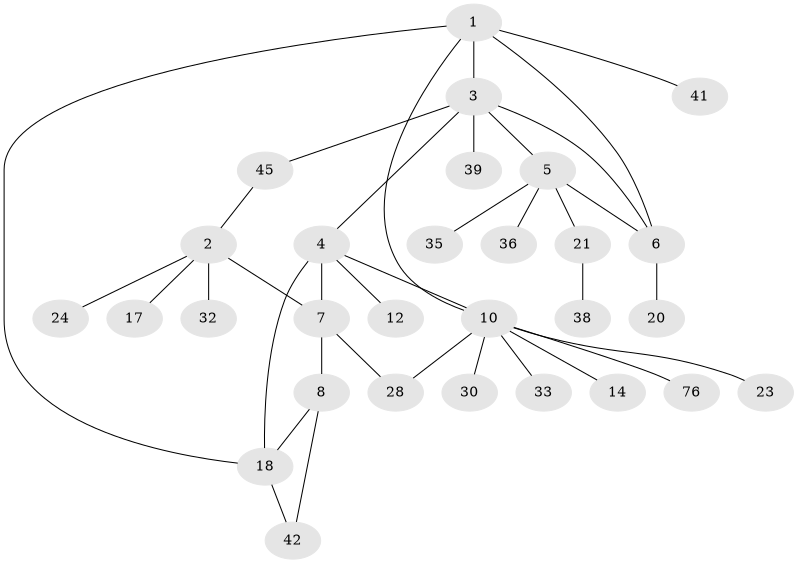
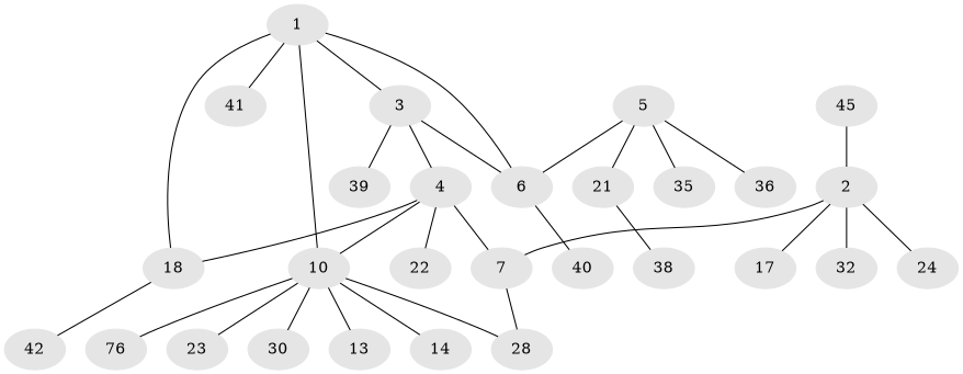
  graph {
    node [color=gray90 style=filled]
    1 [super="+34"]
    3 [super="+26"]
    6 [super="+15"]
    10 [super="+19"]
    18
    41
    2 [super="+24"]
    7 [super="+33"]
    17
    32
    n11 [label=24]
    39
    4 [super="+37"]
    5 [super="+29"]
    45
-   20 [super="+47"]
+   20 [super="+47" label=40]
    28 [super="+43"]
-   13 [label=33]
+   13
    14
    n20 [label=76]
    23
    30
    42
-   8 [super="+40"]
-   22 [super="+25" label=12]
+   22 [super="+25"]
    21
    35
    36
    38 [super="+46"]
    1 -- 3
    1 -- 6
    1 -- 10
    1 -- 18
    1 -- 41
    3 -- 6
    3 -- 39
    3 -- 4
-   3 -- 5
-   3 -- 45
    6 -- 20
    10 -- 28
    10 -- 13
    10 -- 14
    10 -- n20
    10 -- 23
    10 -- 30
    18 -- 42
    2 -- 7
    2 -- 17
    2 -- 32
    2 -- n11
    7 -- 28
-   7 -- 8
    4 -- 10
    4 -- 18
    4 -- 7
    4 -- 22
    5 -- 6
    5 -- 21
    5 -- 35
    5 -- 36
    45 -- 2
-   8 -- 18
-   8 -- 42
    21 -- 38
  }
